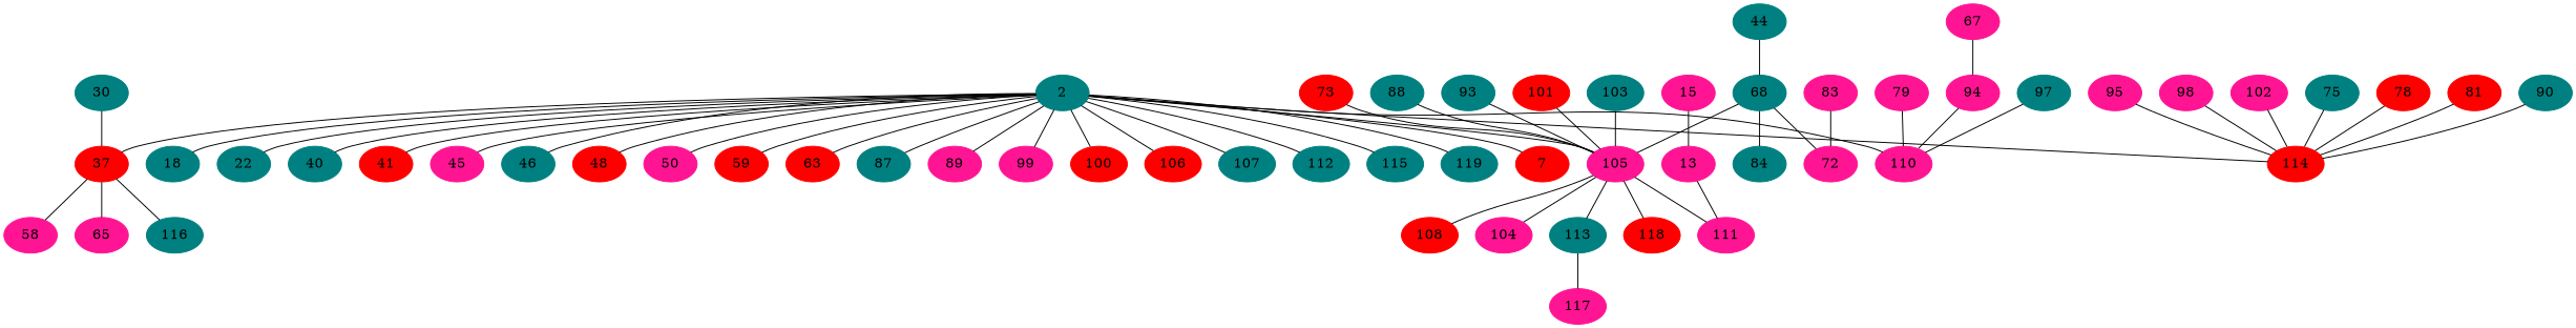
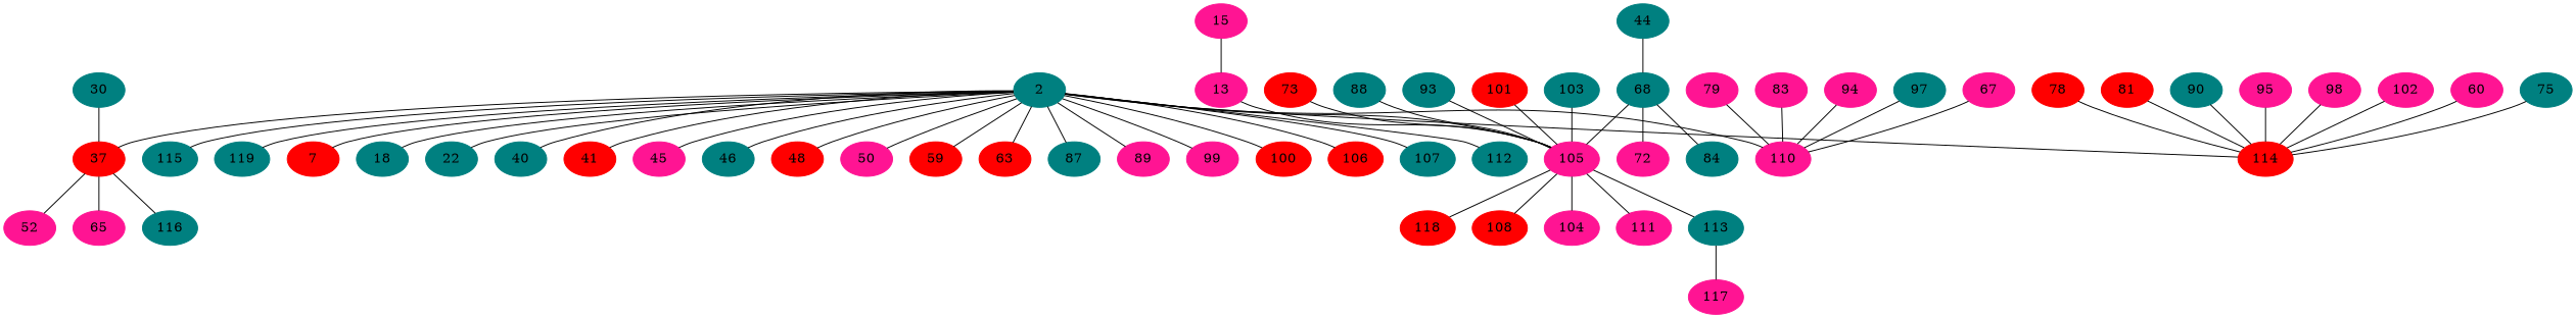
  graph {
    node [color=teal style=filled]
    7 [color=red]
    2
    18
    22
    37 [color=red super="+24+33+16"]
    40
    41 [color=red]
    45 [color=deeppink super="+3"]
    46
    48 [color=red]
    50 [color=deeppink]
    59 [color=red]
    63 [color=red]
    87 [super="+6"]
    89 [color=deeppink]
    99 [color=deeppink]
    100 [color=red super="+34+51+66+74+80+86+91+92"]
    105 [color=deeppink super="+28+71+104"]
    106 [color=red super="+38"]
    107
    110 [color=deeppink super="+61+70+57"]
    112 [super="+32+43+69"]
    114 [color=red super="+54+27+9"]
    115
    119
-   58 [color=deeppink]
+   58 [color=deeppink label=52]
    65 [color=deeppink]
    116
    108 [color=red]
    n30 [color=deeppink label=104]
    111 [color=deeppink]
    113 [super="+5+21+85+96"]
    118 [color=red]
    13 [color=deeppink]
    15 [color=deeppink]
    30
    68 [super="+39"]
    72 [color=deeppink]
    84
    44
+   60 [color=deeppink]
    67 [color=deeppink]
    73 [color=red]
    75 [super="+23"]
    78 [color=red super="+29"]
    79 [color=deeppink]
    81 [color=red]
    83 [color=deeppink]
    88
    90
    93
    94 [color=deeppink super="+76"]
    95 [color=deeppink]
    97
    98 [color=deeppink]
    101 [color=red]
    102 [color=deeppink]
    103 [super="+56"]
    117 [color=deeppink]
    2 -- 7
    2 -- 18
    2 -- 22
    2 -- 37 [weight=2]
    2 -- 40
    2 -- 41
    2 -- 45
    2 -- 46
    2 -- 48
    2 -- 50
    2 -- 59
    2 -- 63
    2 -- 87
    2 -- 89
    2 -- 99
    2 -- 100
    2 -- 105 [weight=3]
    2 -- 106
    2 -- 107
    2 -- 110 [weight=3]
    2 -- 112
    2 -- 114 [weight=2]
    2 -- 115
    2 -- 119
    37 -- 58
    37 -- 65
    37 -- 116
    105 -- 108
    105 -- n30
    105 -- 111
    105 -- 113
    105 -- 118
    113 -- 117
-   13 -- 111
+   13 -- 105
    15 -- 13
    30 -- 37
    68 -- 105 [weight=2]
    68 -- 72
    68 -- 84
    44 -- 68
-   67 -- 94
+   60 -- 114
+   67 -- 110
    73 -- 105
    75 -- 114 [weight=2]
    78 -- 114
    79 -- 110
    81 -- 114
-   83 -- 72
+   83 -- 110
    88 -- 105
    90 -- 114
    93 -- 105
    94 -- 110
    95 -- 114
    97 -- 110
    98 -- 114
    101 -- 105
    102 -- 114
    103 -- 105
  }
